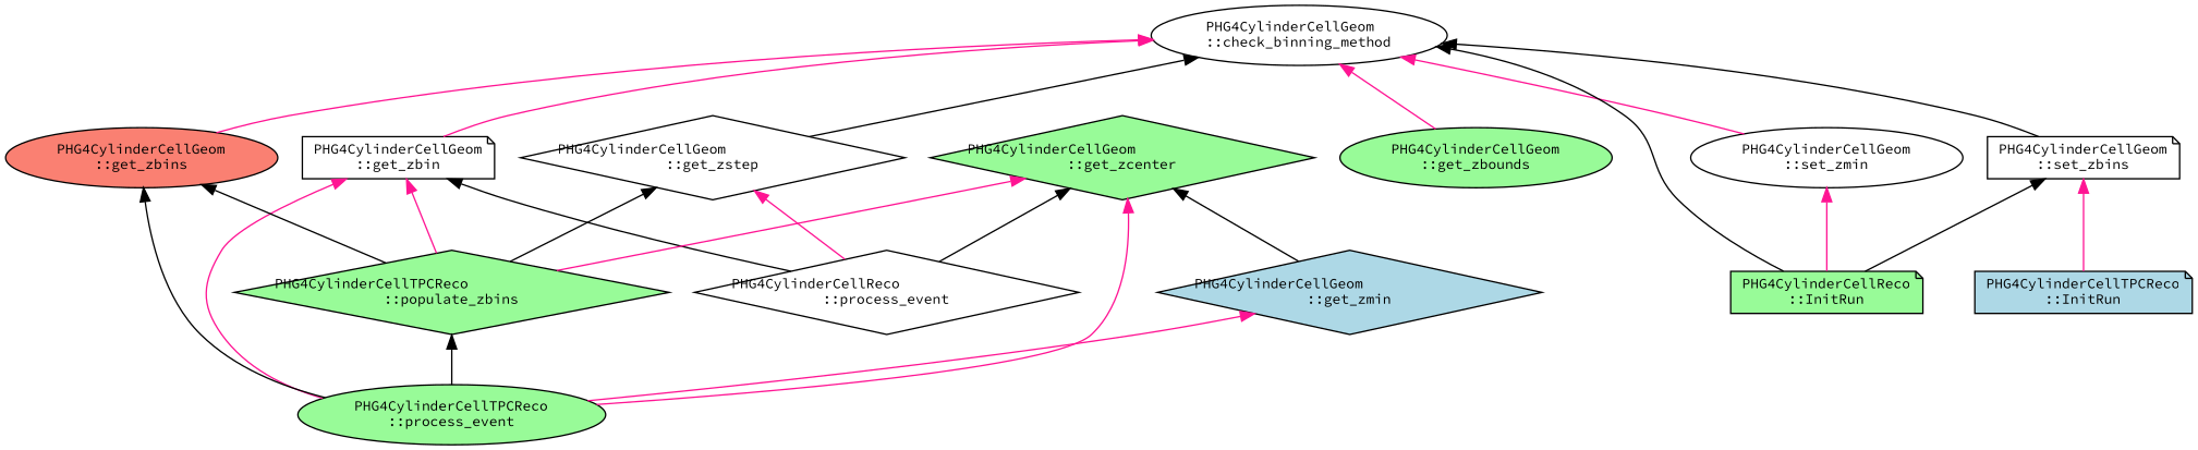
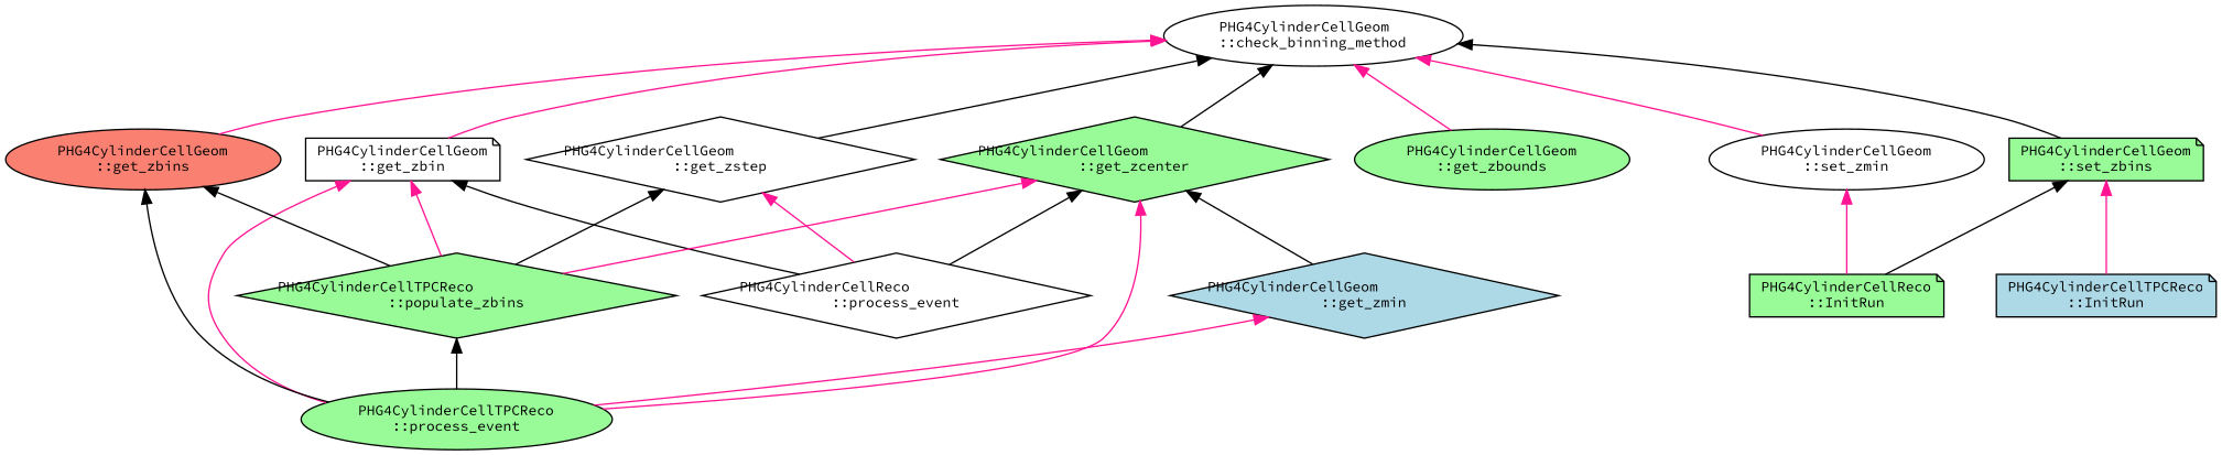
  digraph {
    fontname="Source Code Pro"
    rankdir=TB
    node [color=black fillcolor=palegreen fontname="Source Code Pro" fontsize=10 shape=ellipse style=filled]
    edge [color=deeppink dir=back fontname="Source Code Pro" fontsize=10 labelfontname=FreeSans labelfontsize=10 style=solid]
    n1 [fillcolor=white fontcolor=black height=0.2 label="PHG4CylinderCellGeom\l::check_binning_method" width=0.4]
    n2 [fillcolor=white height=0.2 label="PHG4CylinderCellGeom\l::get_zbin" shape=note width=0.4]
    n3 [fillcolor=salmon height=0.2 label="PHG4CylinderCellGeom\l::get_zbins" width=0.4]
    n4 [height=0.2 label="PHG4CylinderCellGeom\l::get_zbounds" width=0.4]
    n5 [height=0.2 label="PHG4CylinderCellGeom\l::get_zcenter" shape=diamond width=0.4]
    n6 [fillcolor=white height=0.2 label="PHG4CylinderCellGeom\l::get_zstep" shape=diamond width=0.4]
-   n7 [fillcolor=white height=0.2 label="PHG4CylinderCellGeom\l::set_zbins" shape=note width=0.4]
+   n7 [height=0.2 label="PHG4CylinderCellGeom\l::set_zbins" shape=note width=0.4]
    n8 [fillcolor=white height=0.2 label="PHG4CylinderCellGeom\l::set_zmin" width=0.4]
    n9 [fillcolor=white height=0.2 label="PHG4CylinderCellReco\l::process_event" shape=diamond width=0.4]
    n10 [height=0.2 label="PHG4CylinderCellTPCReco\l::process_event" width=0.4]
    n11 [height=0.2 label="PHG4CylinderCellTPCReco\l::populate_zbins" shape=diamond width=0.4]
    n12 [fillcolor=lightblue height=0.2 label="PHG4CylinderCellGeom\l::get_zmin" shape=diamond width=0.4]
    n13 [height=0.2 label="PHG4CylinderCellReco\l::InitRun" shape=note width=0.4]
    n14 [fillcolor=lightblue height=0.2 label="PHG4CylinderCellTPCReco\l::InitRun" shape=note width=0.4]
    n1 -> n2
    n1 -> n3
    n1 -> n4
-   n1 -> n13 [color=black]
+   n1 -> n5 [color=black]
    n1 -> n6 [color=black]
    n1 -> n7 [color=black]
    n1 -> n8
    n2 -> n9 [color=black]
    n2 -> n10
    n2 -> n11
    n3 -> n10 [color=black]
    n3 -> n11 [color=black]
    n5 -> n9 [color=black]
    n5 -> n10
    n5 -> n11
    n5 -> n12 [color=black]
    n6 -> n9
    n6 -> n11 [color=black]
    n7 -> n13 [color=black]
    n7 -> n14
    n8 -> n13
    n11 -> n10 [color=black]
    n12 -> n10
  }
